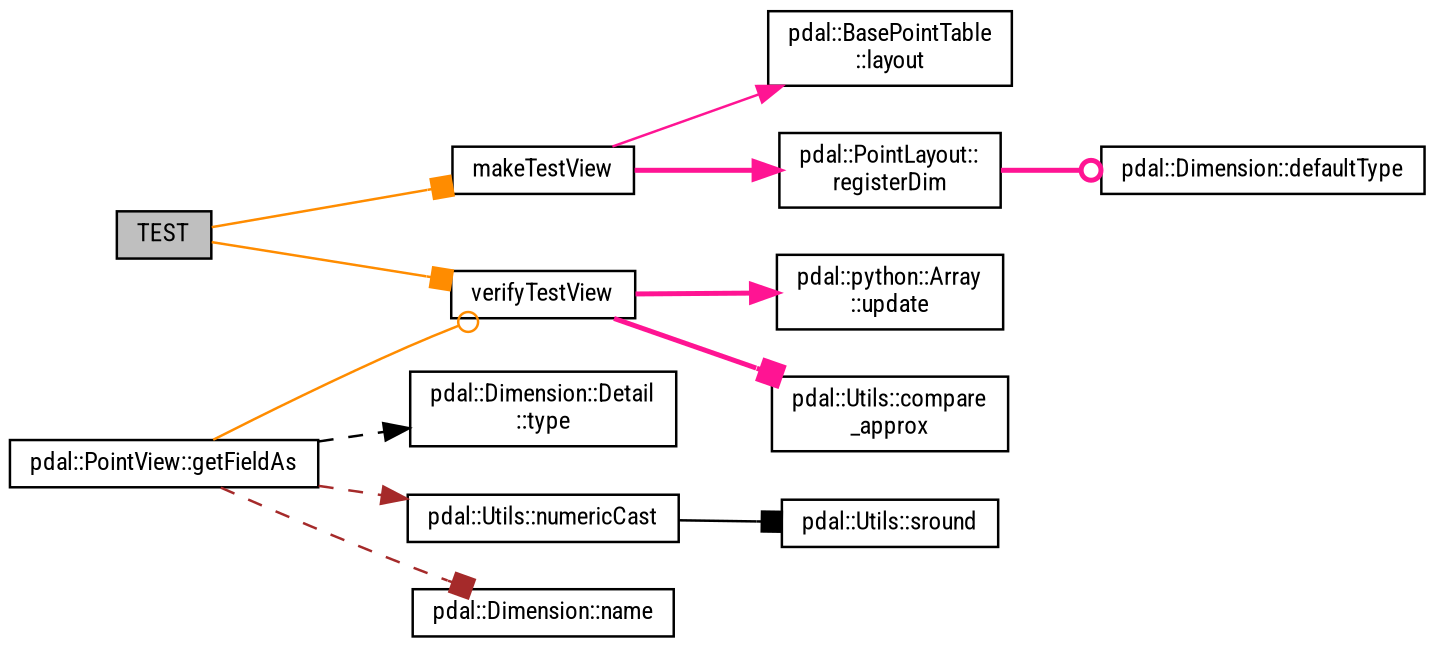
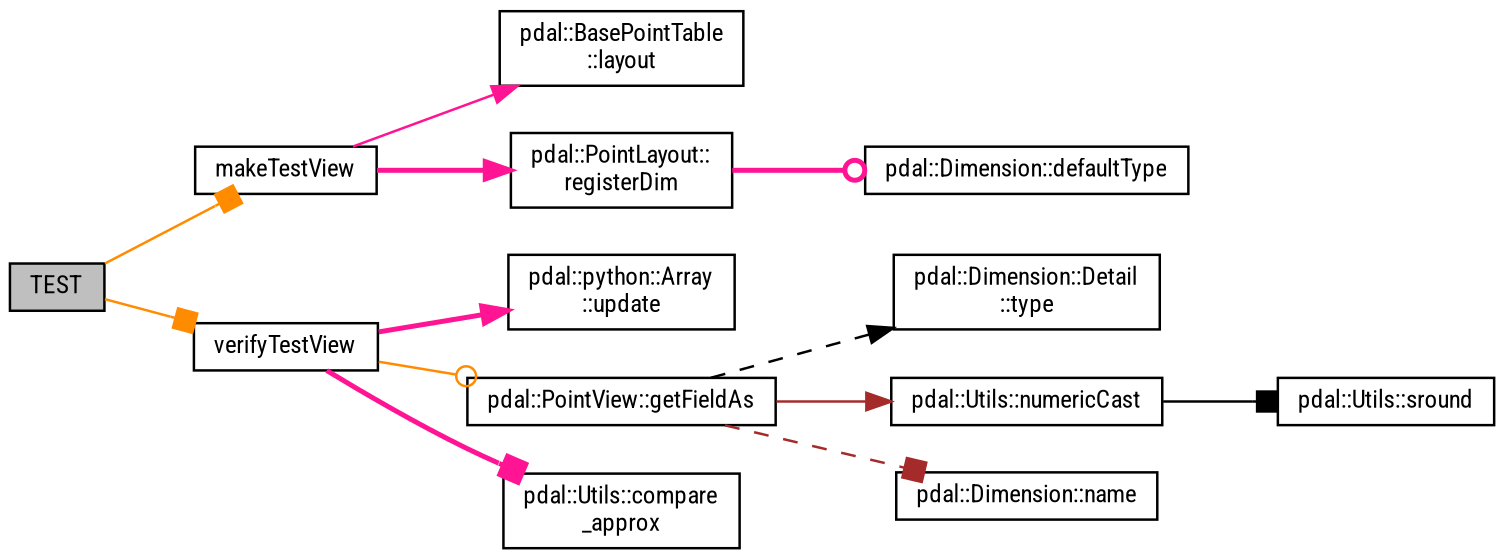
  digraph {
    fontname="Roboto Condensed"
    rankdir=LR
    node [color=black fillcolor=white fontname="Roboto Condensed" fontsize=10 shape=record style=filled]
    edge [arrowhead=box color=deeppink fontname="Roboto Condensed" fontsize=10 labelfontname=Helvetica labelfontsize=10 style=solid]
    n1 [fillcolor=grey75 fontcolor=black height=0.2 label=TEST width=0.4]
    n2 [height=0.2 label=makeTestView width=0.4]
    n3 [height=0.2 label=verifyTestView width=0.4]
    n4 [height=0.2 label="pdal::BasePointTable\l::layout" width=0.4]
    n5 [height=0.2 label="pdal::PointLayout::\lregisterDim" width=0.4]
    n6 [height=0.2 label="pdal::python::Array\l::update" width=0.4]
    n7 [height=0.2 label="pdal::PointView::getFieldAs" width=0.4]
    n8 [height=0.2 label="pdal::Utils::compare\l_approx" width=0.4]
    n9 [height=0.2 label="pdal::Dimension::defaultType" width=0.4]
    n10 [height=0.2 label="pdal::Dimension::Detail\l::type" width=0.4]
    n11 [height=0.2 label="pdal::Utils::numericCast" width=0.4]
    n12 [height=0.2 label="pdal::Dimension::name" width=0.4]
    n13 [height=0.2 label="pdal::Utils::sround" width=0.4]
    n1 -> n2 [color=darkorange]
    n1 -> n3 [color=darkorange]
    n2 -> n4 [arrowhead=normal]
    n2 -> n5 [arrowhead=normal style=bold]
    n3 -> n6 [arrowhead=normal style=bold]
-   n7 -> n3 [arrowhead=odot color=darkorange]
+   n3 -> n7 [arrowhead=odot color=darkorange]
    n3 -> n8 [style=bold]
    n5 -> n9 [arrowhead=odot style=bold]
    n7 -> n10 [arrowhead=normal color=black style=dashed]
-   n7 -> n11 [arrowhead=normal color=brown style=dashed]
+   n7 -> n11 [arrowhead=normal color=brown]
    n7 -> n12 [color=brown style=dashed]
    n11 -> n13 [color=black]
  }
